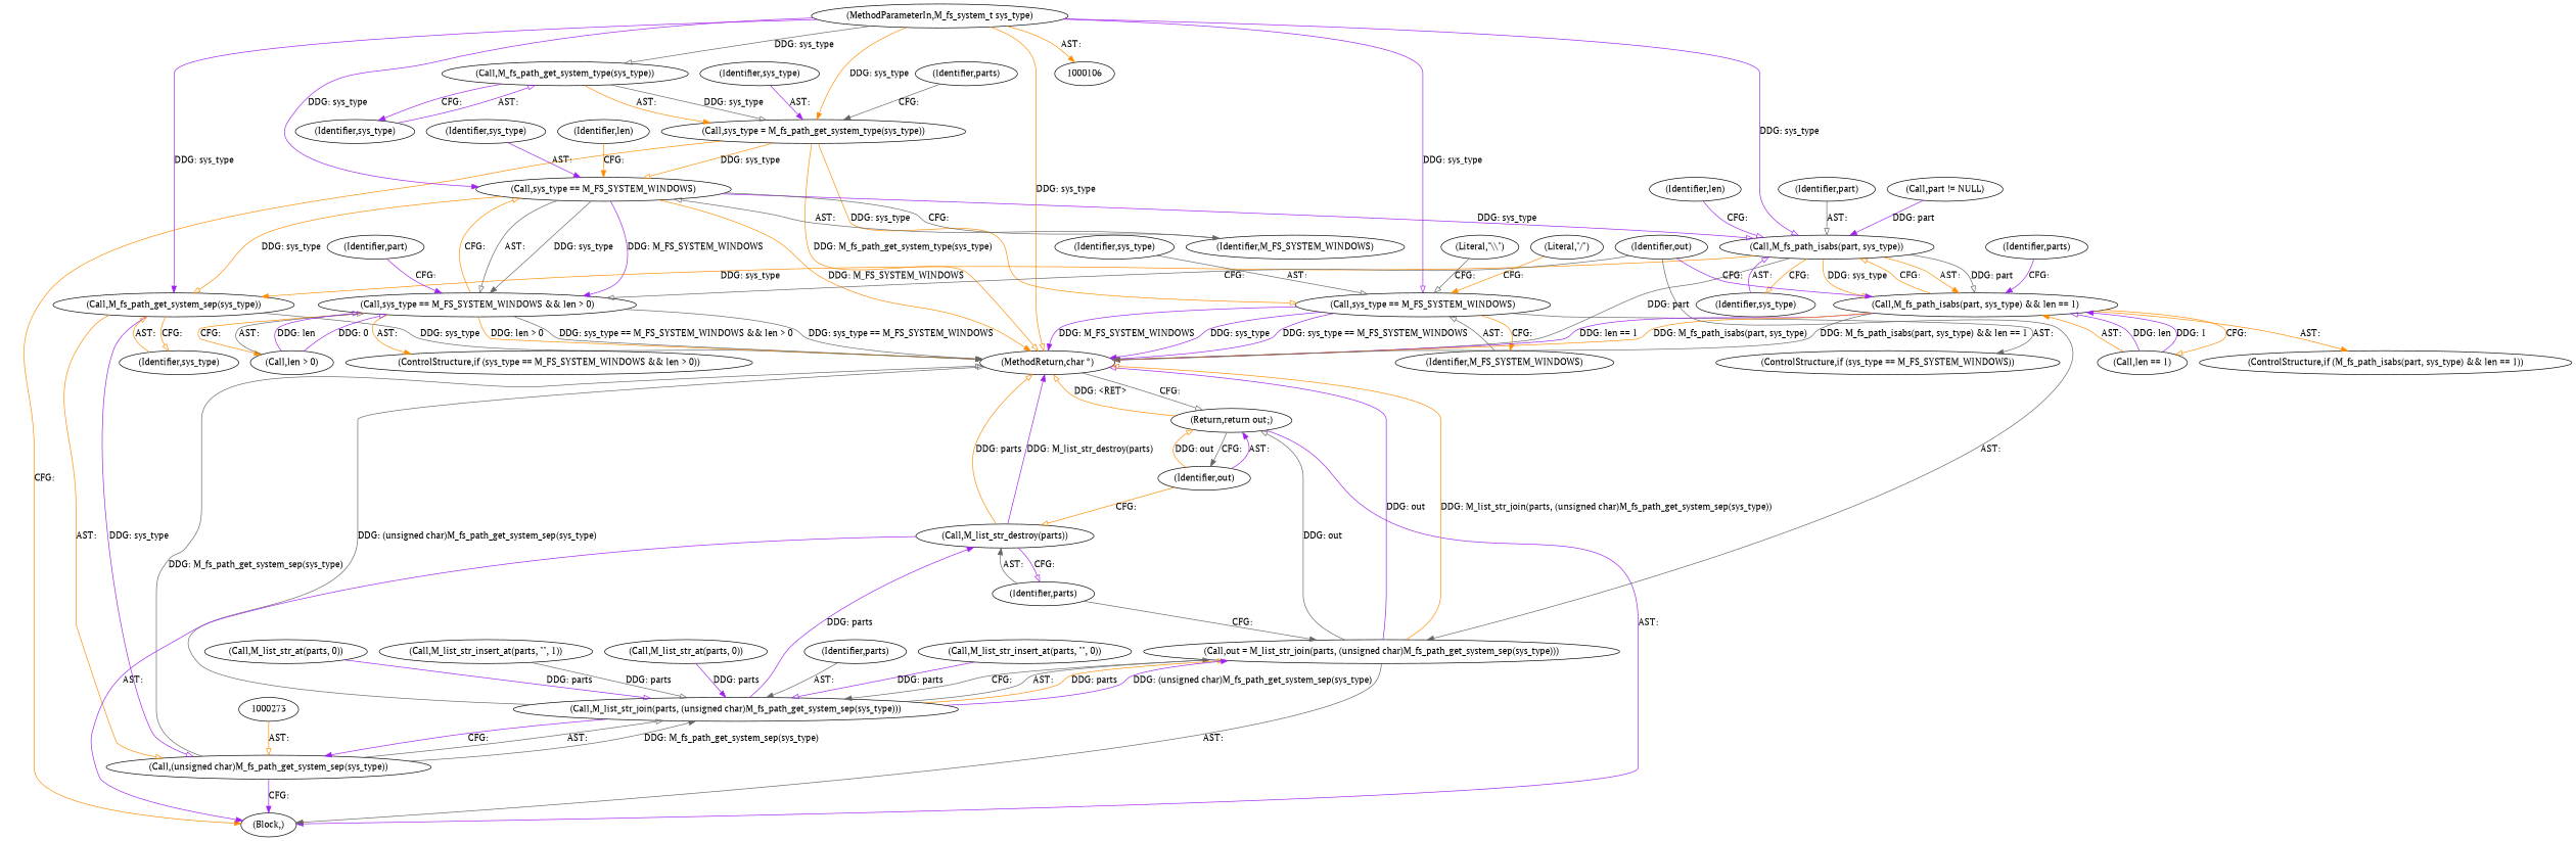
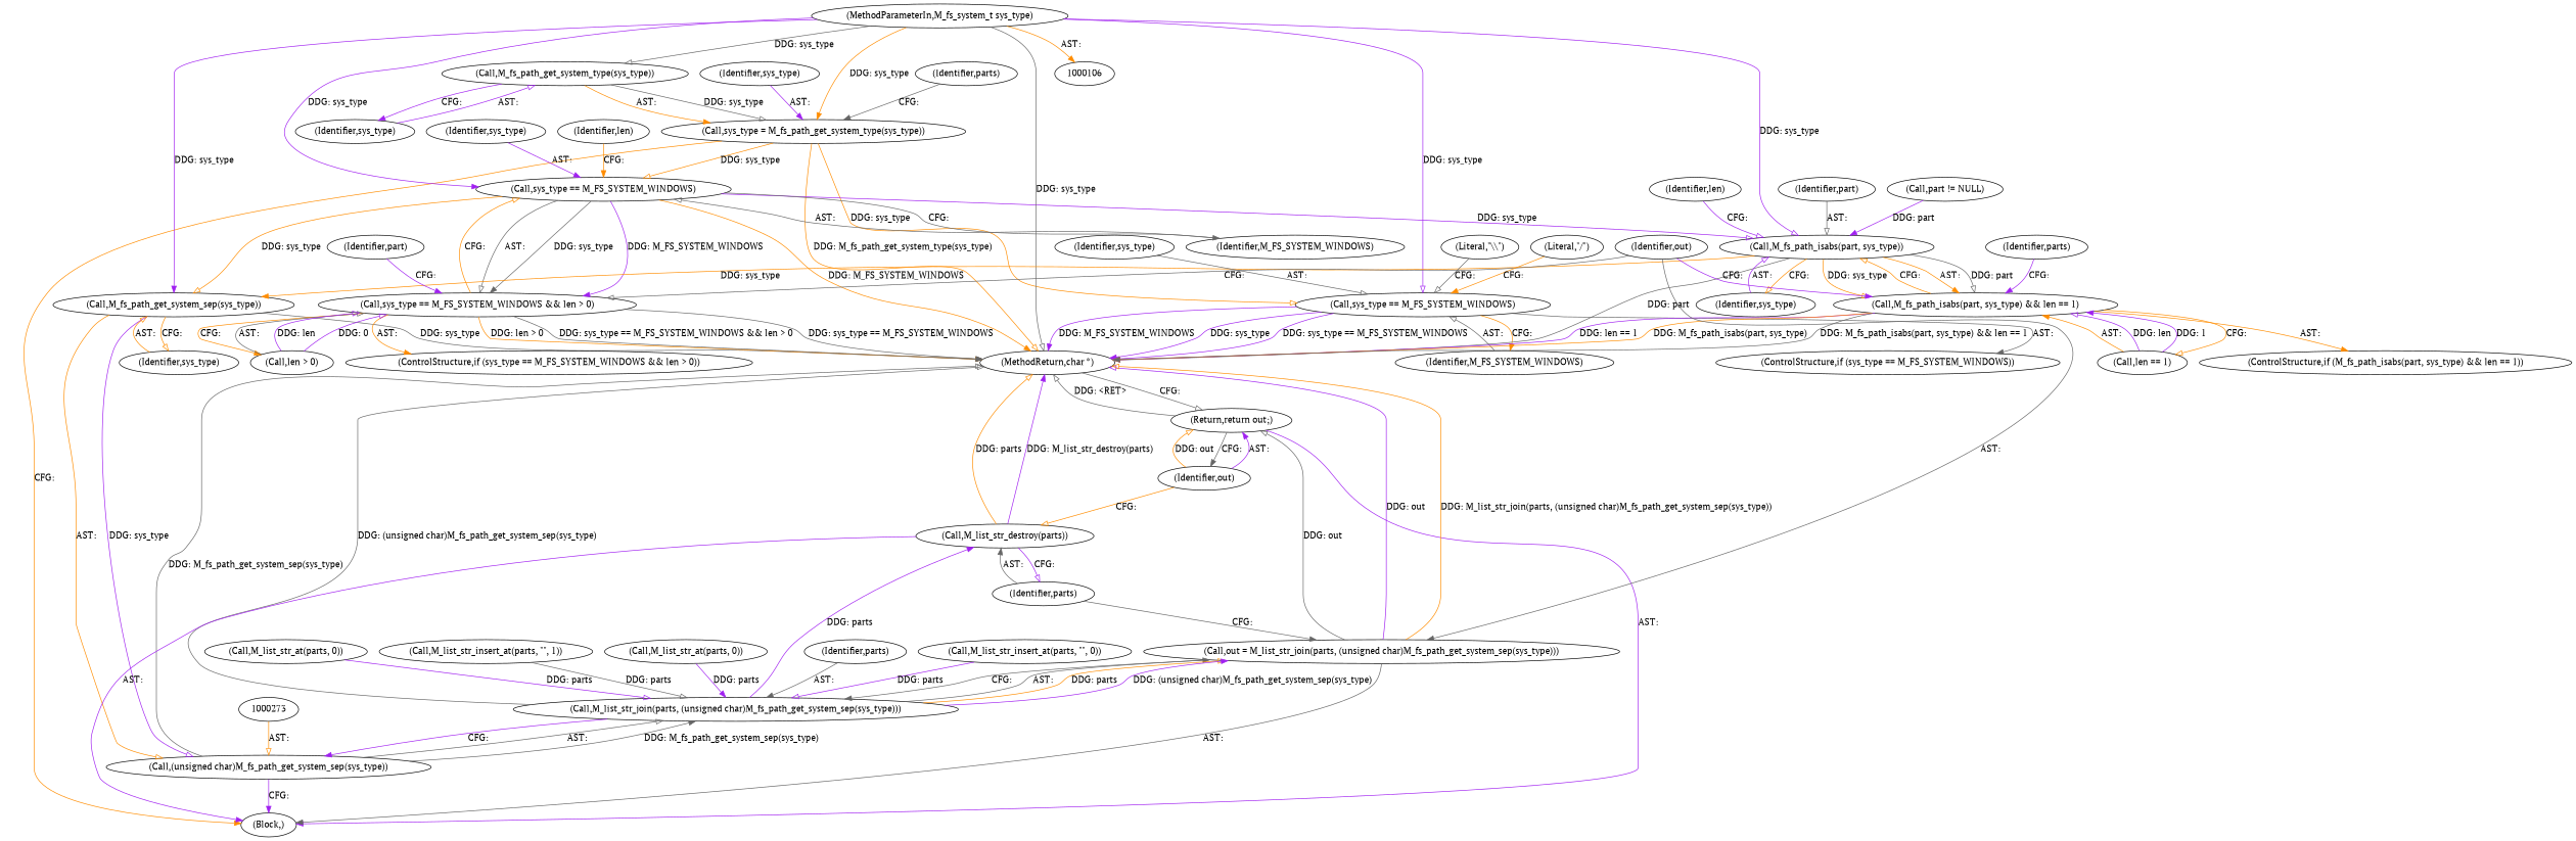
  digraph {
    fontname="PT Serif"
    node [fontname="PT Serif"]
    edge [arrowhead=onormal color=purple fontname="PT Serif"]
    n1 [label="(Call,M_fs_path_get_system_type(sys_type))"]
    n2 [label="(Call,sys_type = M_fs_path_get_system_type(sys_type))"]
    n3 [label="(Identifier,sys_type)"]
    n4 [label="(Call,sys_type == M_FS_SYSTEM_WINDOWS)"]
    n5 [label="(Call,sys_type == M_FS_SYSTEM_WINDOWS)"]
    n6 [label="(MethodReturn,char *)"]
    n7 [label="(Block,)"]
    n8 [label="(MethodParameterIn,M_fs_system_t sys_type)"]
    n9 [label="(Call,M_fs_path_isabs(part, sys_type))"]
    n10 [label="(Call,M_fs_path_get_system_sep(sys_type))"]
    1000106
    n12 [label="(Identifier,M_FS_SYSTEM_WINDOWS)"]
    n13 [label="(ControlStructure,if (sys_type == M_FS_SYSTEM_WINDOWS))"]
    n14 [label="(Call,sys_type == M_FS_SYSTEM_WINDOWS && len > 0)"]
    n15 [label="(Identifier,M_FS_SYSTEM_WINDOWS)"]
    n16 [label="(Call,M_fs_path_isabs(part, sys_type) && len == 1)"]
    n17 [label="(Identifier,sys_type)"]
    n18 [label="(Call,(unsigned char)M_fs_path_get_system_sep(sys_type))"]
    n19 [label="(Identifier,sys_type)"]
    n20 [label="(Return,return out;)"]
    n21 [label="(ControlStructure,if (sys_type == M_FS_SYSTEM_WINDOWS && len > 0))"]
    n22 [label="(Call,len > 0)"]
    n23 [label="(ControlStructure,if (M_fs_path_isabs(part, sys_type) && len == 1))"]
    n24 [label="(Call,len == 1)"]
    n25 [label="(Call,M_list_str_join(parts, (unsigned char)M_fs_path_get_system_sep(sys_type)))"]
    n26 [label="(Call,out = M_list_str_join(parts, (unsigned char)M_fs_path_get_system_sep(sys_type)))"]
    n27 [label="(Call,M_list_str_destroy(parts))"]
    n28 [label="(Identifier,parts)"]
    n29 [label="(Identifier,out)"]
    n30 [label="(Identifier,parts)"]
    n31 [label="(Identifier,parts)"]
    n32 [label="(Identifier,part)"]
    n33 [label="(Identifier,sys_type)"]
    n34 [label="(Literal,\"\\\\\")"]
    n35 [label="(Identifier,out)"]
    n36 [label="(Literal,\"/\")"]
    n37 [label="(Call,M_list_str_insert_at(parts, \"\", 0))"]
    n38 [label="(Identifier,parts)"]
    n39 [label="(Call,M_list_str_at(parts, 0))"]
    n40 [label="(Call,M_list_str_insert_at(parts, \"\", 1))"]
    n41 [label="(Identifier,sys_type)"]
    n42 [label="(Call,part != NULL)"]
    n43 [label="(Call,M_list_str_at(parts, 0))"]
    n44 [label="(Identifier,part)"]
    n45 [label="(Identifier,sys_type)"]
    n46 [label="(Identifier,len)"]
    n47 [label="(Identifier,len)"]
    1000273
    n1 -> n2 [arrowhead=normal color=darkorange label="AST: "]
    n1 -> n2 [color=gray40 label="DDG: sys_type"]
    n1 -> n3 [arrowhead=normal label="CFG: "]
    n2 -> n4 [color=darkorange label="DDG: sys_type"]
    n2 -> n5 [color=darkorange label="DDG: sys_type"]
    n2 -> n6 [color=darkorange label="DDG: M_fs_path_get_system_type(sys_type)"]
    n2 -> n7 [arrowhead=normal color=darkorange label="CFG: "]
    n3 -> n1 [label="AST: "]
    n4 -> n6 [arrowhead=normal label="DDG: M_FS_SYSTEM_WINDOWS"]
    n4 -> n6 [arrowhead=normal label="DDG: sys_type"]
    n4 -> n6 [label="DDG: sys_type == M_FS_SYSTEM_WINDOWS"]
    n4 -> n12 [arrowhead=normal color=darkorange label="CFG: "]
    n4 -> n13 [arrowhead=normal color=gray40 label="AST: "]
    n5 -> n6 [arrowhead=normal color=darkorange label="DDG: M_FS_SYSTEM_WINDOWS"]
    n5 -> n9 [label="DDG: sys_type"]
    n5 -> n10 [color=darkorange label="DDG: sys_type"]
    n5 -> n14 [color=gray40 label="AST: "]
    n5 -> n14 [arrowhead=normal color=gray40 label="DDG: sys_type"]
    n5 -> n14 [arrowhead=normal label="DDG: M_FS_SYSTEM_WINDOWS"]
    n5 -> n15 [arrowhead=normal color=gray40 label="CFG: "]
    n6 -> n20 [color=gray40 label="CFG: "]
    n8 -> n1 [color=gray40 label="DDG: sys_type"]
    n8 -> n2 [arrowhead=normal color=darkorange label="DDG: sys_type"]
    n8 -> n4 [label="DDG: sys_type"]
    n8 -> n5 [arrowhead=normal label="DDG: sys_type"]
-   n8 -> n6 [color=darkorange label="DDG: sys_type"]
+   n8 -> n6 [color=gray40 label="DDG: sys_type"]
    n8 -> n9 [label="DDG: sys_type"]
    n8 -> n10 [arrowhead=normal label="DDG: sys_type"]
    n8 -> 1000106 [arrowhead=normal color=darkorange label="AST: "]
    n9 -> n6 [color=gray40 label="DDG: part"]
    n9 -> n10 [arrowhead=normal color=darkorange label="DDG: sys_type"]
    n9 -> n16 [arrowhead=normal color=darkorange label="AST: "]
    n9 -> n16 [color=gray40 label="DDG: part"]
    n9 -> n16 [color=darkorange label="DDG: sys_type"]
    n9 -> n17 [color=darkorange label="CFG: "]
    n10 -> n6 [arrowhead=normal color=gray40 label="DDG: sys_type"]
    n10 -> n18 [color=darkorange label="AST: "]
    n10 -> n18 [label="DDG: sys_type"]
    n10 -> n19 [color=darkorange label="CFG: "]
    n12 -> n4 [color=gray40 label="AST: "]
    n14 -> n5 [color=darkorange label="CFG: "]
    n14 -> n6 [arrowhead=normal color=darkorange label="DDG: len > 0"]
    n14 -> n6 [arrowhead=normal color=gray40 label="DDG: sys_type == M_FS_SYSTEM_WINDOWS && len > 0"]
    n14 -> n6 [arrowhead=normal color=gray40 label="DDG: sys_type == M_FS_SYSTEM_WINDOWS"]
    n14 -> n21 [arrowhead=normal color=darkorange label="AST: "]
    n14 -> n22 [arrowhead=normal color=darkorange label="CFG: "]
    n15 -> n5 [color=gray40 label="AST: "]
    n16 -> n6 [label="DDG: len == 1"]
    n16 -> n6 [color=darkorange label="DDG: M_fs_path_isabs(part, sys_type)"]
    n16 -> n6 [arrowhead=normal color=gray40 label="DDG: M_fs_path_isabs(part, sys_type) && len == 1"]
    n16 -> n9 [color=darkorange label="CFG: "]
    n16 -> n23 [arrowhead=normal color=darkorange label="AST: "]
    n16 -> n24 [color=darkorange label="CFG: "]
    n17 -> n9 [label="AST: "]
    n18 -> n6 [color=gray40 label="DDG: M_fs_path_get_system_sep(sys_type)"]
    n18 -> n7 [arrowhead=normal label="CFG: "]
    n18 -> n25 [color=gray40 label="AST: "]
    n18 -> n25 [arrowhead=normal color=gray40 label="DDG: M_fs_path_get_system_sep(sys_type)"]
    n19 -> n10 [color=darkorange label="AST: "]
-   n20 -> n6 [color=darkorange label="DDG: <RET>"]
+   n20 -> n6 [color=gray40 label="DDG: <RET>"]
    n20 -> n7 [arrowhead=normal label="AST: "]
    n20 -> n29 [arrowhead=normal color=gray40 label="CFG: "]
    n22 -> n14 [color=gray40 label="AST: "]
    n22 -> n14 [label="DDG: len"]
    n22 -> n14 [label="DDG: 0"]
    n24 -> n16 [arrowhead=normal color=darkorange label="AST: "]
    n24 -> n16 [label="DDG: len"]
    n24 -> n16 [arrowhead=normal label="DDG: 1"]
    n25 -> n6 [color=gray40 label="DDG: (unsigned char)M_fs_path_get_system_sep(sys_type)"]
    n25 -> n18 [arrowhead=normal label="CFG: "]
    n25 -> n26 [arrowhead=normal color=gray40 label="AST: "]
    n25 -> n26 [color=darkorange label="DDG: parts"]
    n25 -> n26 [arrowhead=normal label="DDG: (unsigned char)M_fs_path_get_system_sep(sys_type)"]
    n25 -> n27 [arrowhead=normal label="DDG: parts"]
    n26 -> n6 [label="DDG: out"]
    n26 -> n6 [color=darkorange label="DDG: M_list_str_join(parts, (unsigned char)M_fs_path_get_system_sep(sys_type))"]
    n26 -> n7 [arrowhead=normal color=gray40 label="AST: "]
    n26 -> n20 [color=gray40 label="DDG: out"]
    n26 -> n25 [arrowhead=normal color=gray40 label="CFG: "]
    n27 -> n6 [arrowhead=normal label="DDG: M_list_str_destroy(parts)"]
    n27 -> n6 [color=darkorange label="DDG: parts"]
    n27 -> n7 [arrowhead=normal label="AST: "]
    n27 -> n28 [label="CFG: "]
    n28 -> n26 [arrowhead=normal color=gray40 label="CFG: "]
    n28 -> n27 [arrowhead=normal color=gray40 label="AST: "]
    n29 -> n20 [arrowhead=normal label="AST: "]
    n29 -> n20 [color=darkorange label="DDG: out"]
    n29 -> n27 [color=darkorange label="CFG: "]
    n30 -> n2 [arrowhead=normal color=gray40 label="CFG: "]
    n31 -> n25 [arrowhead=normal color=gray40 label="AST: "]
    n32 -> n9 [color=gray40 label="AST: "]
    n33 -> n2 [arrowhead=normal label="AST: "]
    n34 -> n4 [color=gray40 label="CFG: "]
    n35 -> n14 [color=gray40 label="CFG: "]
    n35 -> n16 [arrowhead=normal label="CFG: "]
    n35 -> n26 [arrowhead=normal color=gray40 label="AST: "]
    n36 -> n4 [arrowhead=normal color=darkorange label="CFG: "]
    n37 -> n25 [label="DDG: parts"]
    n38 -> n16 [arrowhead=normal label="CFG: "]
    n39 -> n25 [label="DDG: parts"]
    n40 -> n25 [color=gray40 label="DDG: parts"]
    n41 -> n4 [color=gray40 label="AST: "]
    n42 -> n9 [arrowhead=normal label="DDG: part"]
    n43 -> n25 [arrowhead=normal label="DDG: parts"]
    n44 -> n14 [arrowhead=normal label="CFG: "]
    n45 -> n5 [arrowhead=normal label="AST: "]
    n46 -> n5 [arrowhead=normal color=darkorange label="CFG: "]
    n47 -> n9 [label="CFG: "]
    1000273 -> n18 [color=darkorange label="AST: "]
  }
